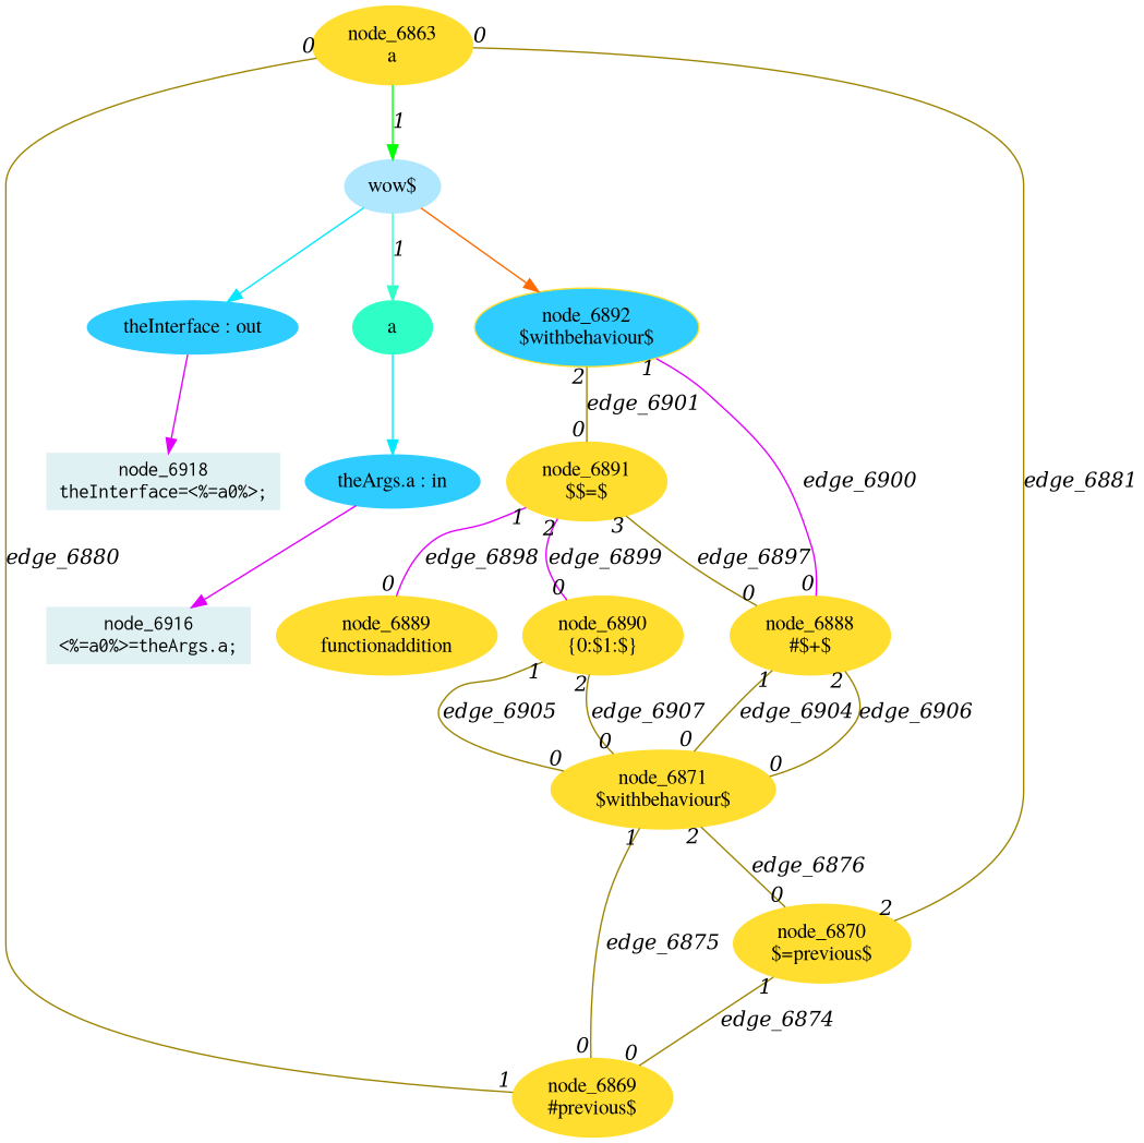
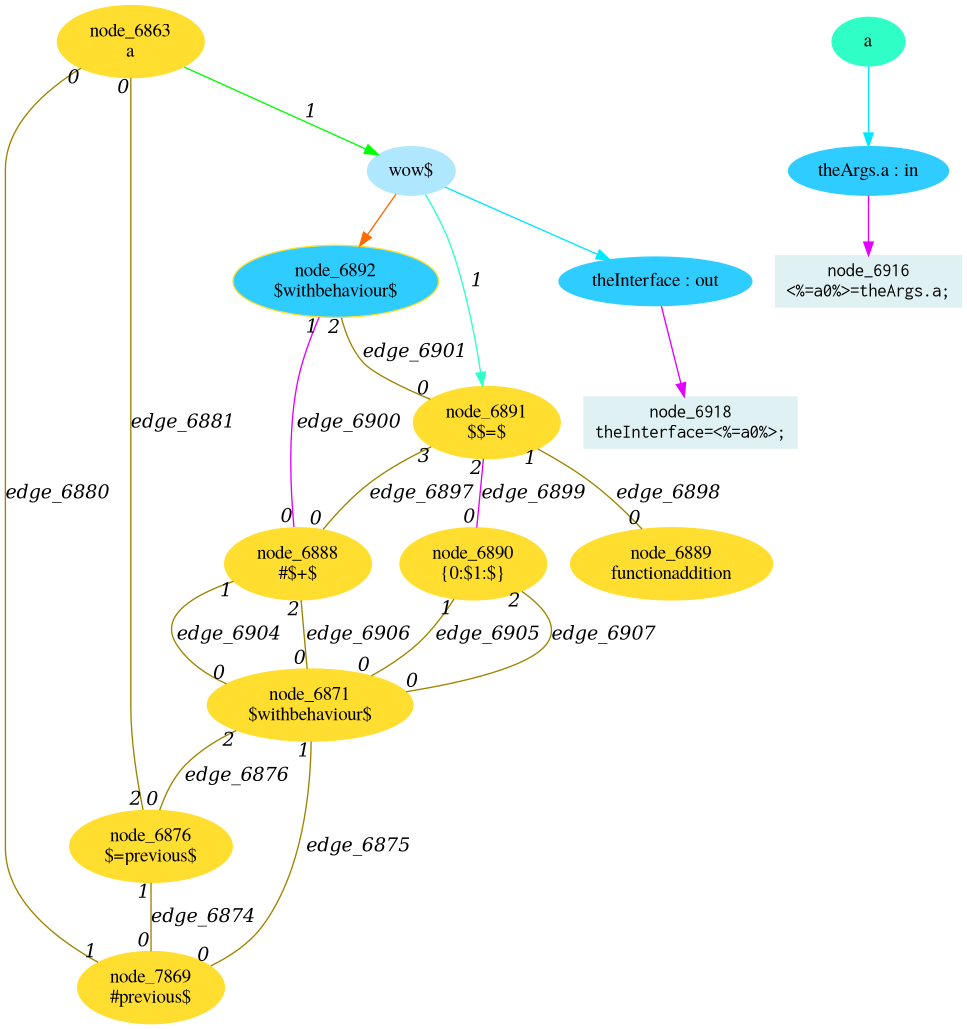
  digraph {
    node [color="#ffde2f" fontname=Times shape=ellipse style=filled]
    edge [arrowHead=none arrowsize=1 color="#9d8400" dir=none fontname="Times-Italic" headlabel=0]
    n1 [label="node_6863\na"]
    n2 [color="#afe7ff" label="wow$"]
    n3 [fillcolor="#2fcdff" label="node_6892\n$withbehaviour$"]
    n4 [color="#2fffc7" label=a]
    n5 [color="#2fcdff" label="theInterface : out"]
-   n6 [label="node_6869\n#previous$"]
-   n7 [label="node_6870\n$=previous$"]
+   n6 [label="node_7869\n#previous$"]
+   n7 [label="node_6876\n$=previous$"]
    n8 [label="node_6871\n$withbehaviour$"]
    n9 [label="node_6888\n#$+$"]
    n10 [label="node_6889\nfunctionaddition"]
    n11 [label="node_6890\n{0:$1:$}"]
    n12 [label="node_6891\n$$=$"]
    n13 [color="#dff1f2" fontname=Courier label="node_6916\n<%=a0%>=theArgs.a;\n" shape=box]
    n14 [color="#dff1f2" fontname=Courier label="node_6918\ntheInterface=<%=a0%>;\n" shape=box]
    n15 [color="#2fcdff" label="theArgs.a : in"]
    n1 -> n2 [arrowHead=normal color="#00ff03" dir=forward label=1 headlabel=""]
    n2 -> n3 [arrowHead=normal color="#ff6b00" dir=forward headlabel=""]
-   n2 -> n4 [arrowHead=normal color="#2fffc7" dir=forward label=1 headlabel=""]
+   n2 -> n12 [arrowHead=normal color="#2fffc7" dir=forward label=1 headlabel=""]
    n2 -> n5 [arrowHead=normal color="#00e8ff" dir=forward headlabel=""]
    n3 -> n9 [color="#e300ff" label=edge_6900 taillabel=1]
    n3 -> n12 [label=edge_6901 taillabel=2]
    n4 -> n15 [arrowHead=normal color="#00e8ff" dir=forward headlabel=""]
    n5 -> n14 [arrowHead=normal color="#e300ff" dir=forward headlabel=""]
    n6 -> n1 [label=edge_6880 taillabel=1]
    n7 -> n1 [label=edge_6881 taillabel=2]
    n7 -> n6 [label=edge_6874 taillabel=1]
    n8 -> n6 [label=edge_6875 taillabel=1]
    n8 -> n7 [label=edge_6876 taillabel=2]
    n9 -> n8 [label=edge_6904 taillabel=1]
    n9 -> n8 [label=edge_6906 taillabel=2]
    n11 -> n8 [label=edge_6905 taillabel=1]
    n11 -> n8 [label=edge_6907 taillabel=2]
    n12 -> n9 [label=edge_6897 taillabel=3]
-   n12 -> n10 [color="#e300ff" label=edge_6898 taillabel=1]
+   n12 -> n10 [label=edge_6898 taillabel=1]
    n12 -> n11 [color="#e300ff" label=edge_6899 taillabel=2]
    n15 -> n13 [arrowHead=normal color="#e300ff" dir=forward headlabel=""]
  }
